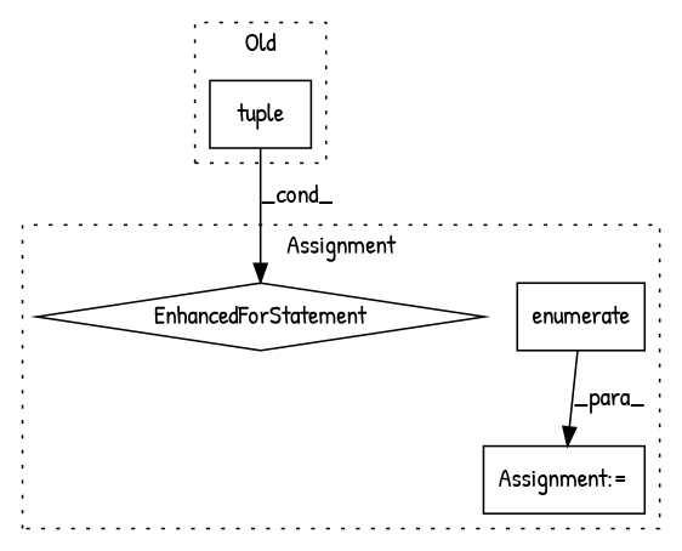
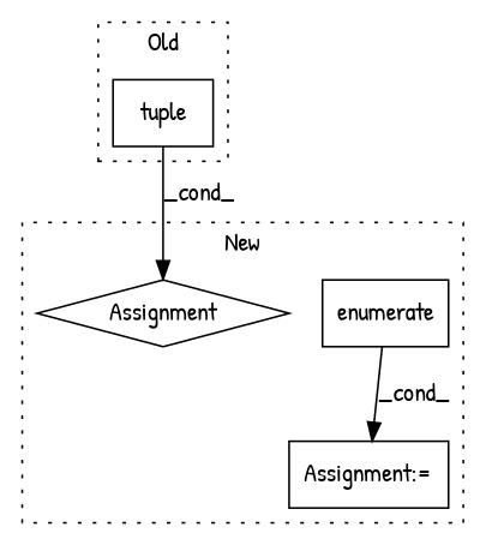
  digraph {
    fontname="Patrick Hand"
    node [a=32 fontname="Patrick Hand" l="67,2" s="4714,4815" shape=box]
    edge [fontname="Patrick Hand"]
    n1 [l="10,1" label=enumerate s="4793,4814"]
    n2 [a=7 label="Assignment:="]
-   n3 [a=70 label=EnhancedForStatement shape=diamond]
+   n3 [a=70 label=Assignment shape=diamond]
    n4 [l="6,1" label=tuple s="3478,3508"]
    subgraph cluster_1 {
-     label=Assignment
+     label=New
      style=dotted
      n1
      n2
      n3
    }
    subgraph cluster_2 {
      label=Old
      style=dotted
      n4
    }
-   n1 -> n2 [label=_para_]
+   n1 -> n2 [label=_cond_]
    n4 -> n3 [label=_cond_]
  }
